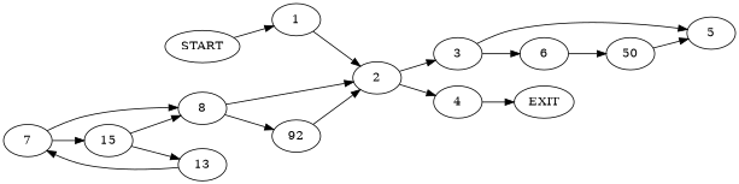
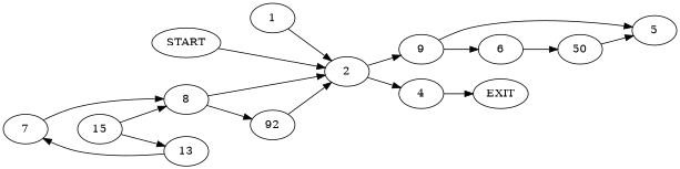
  digraph {
    rankdir=LR
    n1 [label=START]
    1
    2
    n4 [label=EXIT]
-   3
+   3 [label=9]
    4
    5
    6
    n9 [label=50]
    7
    8
    n12 [label=15]
    n13 [label=92]
    13
-   n1 -> 1
+   n1 -> 2
    1 -> 2
    2 -> 3
    2 -> 4
    3 -> 5
    3 -> 6
    4 -> n4
    6 -> n9
    n9 -> 5
    7 -> 8
-   7 -> n12
    8 -> 2
    8 -> n13
    n12 -> 8
    n12 -> 13
    n13 -> 2
    13 -> 7
  }
